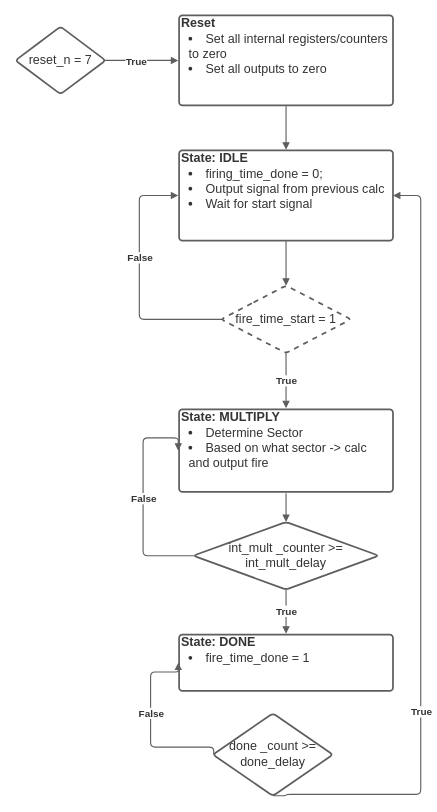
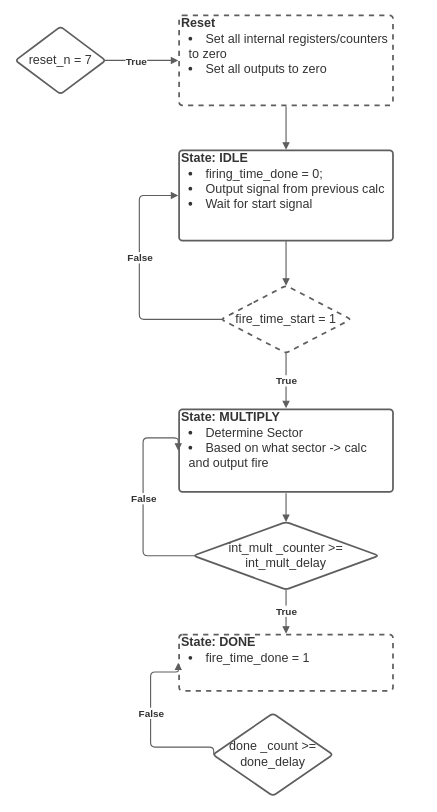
  <mxCell id="0" />
  <mxCell id="1" parent="0" />
  <mxCell id="2" value="&lt;div style=&quot;display: flex ; justify-content: flex-start ; text-align: left ; align-items: baseline ; font-size: 0 ; line-height: 1.25 ; margin-top: -2px&quot;&gt;&lt;span&gt;&lt;span style=&quot;font-size: 16.7px ; color: #333333 ; font-weight: bold&quot;&gt;State: IDLE&lt;/span&gt;&lt;/span&gt;&lt;/div&gt;&lt;ul style=&quot;margin: 0px ; padding-left: 10px ; list-style-position: inside ; list-style-type: disc&quot;&gt;&lt;li style=&quot;text-align: left ; color: #333333 ; font-size: 16.7px&quot;&gt;&lt;span style=&quot;margin-left: 0px ; margin-top: -2px&quot;&gt;&lt;span style=&quot;font-size: 16.7px ; color: #333333&quot;&gt;&lt;span style=&quot;font-size: 16.7px ; color: #333333&quot;&gt;firing_time_done = 0;&amp;nbsp;&lt;/span&gt;&lt;/span&gt;&lt;/span&gt;&lt;/li&gt;&lt;li style=&quot;text-align: left ; color: #333333 ; font-size: 16.7px&quot;&gt;&lt;span style=&quot;margin-left: 0px ; margin-top: -2px&quot;&gt;&lt;span style=&quot;font-size: 16.7px ; color: #333333&quot;&gt;Output signal from previous calc&lt;/span&gt;&lt;/span&gt;&lt;/li&gt;&lt;li style=&quot;text-align: left ; color: #333333 ; font-size: 16.7px&quot;&gt;&lt;span style=&quot;margin-left: 0px ; margin-top: -2px&quot;&gt;&lt;span style=&quot;font-size: 16.7px ; color: #333333&quot;&gt;Wait for start signal&lt;/span&gt;&lt;/span&gt;&lt;/li&gt;&lt;/ul&gt;" style="html=1;overflow=block;blockSpacing=1;whiteSpace=wrap;;whiteSpace=wrap;fontSize=13;spacing=3.8;verticalAlign=top;strokeColor=#5e5e5e;strokeOpacity=100;rounded=1;absoluteArcSize=1;arcSize=9;strokeWidth=2.3;" parent="1" vertex="1"><mxGeometry x="238" y="200" width="285" height="120" as="geometry" /></mxCell>
  <mxCell id="3" value="fire_time_start = 1 " style="html=1;overflow=block;blockSpacing=1;whiteSpace=wrap;rhombus;whiteSpace=wrap;fontSize=16.7;fontColor=#333333;spacing=3.8;strokeColor=#5e5e5e;strokeOpacity=100;rounded=1;absoluteArcSize=1;arcSize=9;strokeWidth=2.3;dashed=1;" parent="1" vertex="1"><mxGeometry x="294" y="380" width="173" height="90" as="geometry" /></mxCell>
  <mxCell id="4" value="" style="html=1;jettySize=18;whiteSpace=wrap;overflow=block;blockSpacing=1;fontSize=13;strokeColor=#5E5E5E;strokeWidth=1.5;rounded=1;arcSize=12;edgeStyle=orthogonalEdgeStyle;startArrow=none;;endArrow=block;endFill=1;;exitX=0.5;exitY=1.009;exitPerimeter=0;entryX=0.5;entryY=-0.009;entryPerimeter=0;" parent="1" source="16" target="2" edge="1"><mxGeometry width="100" height="100" relative="1" as="geometry"><Array as="points" /></mxGeometry></mxCell>
  <mxCell id="5" value="" style="html=1;jettySize=18;whiteSpace=wrap;overflow=block;blockSpacing=1;fontSize=13;strokeColor=#5E5E5E;strokeWidth=1.5;rounded=1;arcSize=12;edgeStyle=orthogonalEdgeStyle;startArrow=none;;endArrow=block;endFill=1;;exitX=0.5;exitY=1.009;exitPerimeter=0;entryX=0.5;entryY=0.002;entryPerimeter=0;" parent="1" source="2" target="3" edge="1"><mxGeometry width="100" height="100" relative="1" as="geometry"><Array as="points" /></mxGeometry></mxCell>
  <mxCell id="6" value="" style="html=1;jettySize=18;whiteSpace=wrap;overflow=block;blockSpacing=1;fontSize=13;strokeColor=#5E5E5E;strokeWidth=1.5;rounded=1;arcSize=12;edgeStyle=orthogonalEdgeStyle;startArrow=none;;endArrow=block;endFill=1;;exitX=0.5;exitY=0.998;exitPerimeter=0;entryX=0.5;entryY=-0.015;entryPerimeter=0;" parent="1" source="3" target="10" edge="1"><mxGeometry width="100" height="100" relative="1" as="geometry"><Array as="points" /></mxGeometry></mxCell>
  <mxCell id="7" value="True" style="text;html=1;resizable=0;labelBackgroundColor=#ffffff;align=center;verticalAlign=middle;fontStyle=1;fontColor=#333333;;fontSize=13.3;" parent="6" vertex="1"><mxGeometry relative="1" as="geometry" /></mxCell>
  <mxCell id="8" value="" style="html=1;jettySize=18;whiteSpace=wrap;fontSize=13.3;fontColor=#333333;fontStyle=1;strokeColor=#5E5E5E;strokeWidth=1.5;rounded=1;arcSize=12;edgeStyle=orthogonalEdgeStyle;startArrow=none;;endArrow=block;endFill=1;;exitX=0.008;exitY=0.5;exitPerimeter=0;entryX=-0.004;entryY=0.5;entryPerimeter=0;" parent="1" source="3" target="2" edge="1"><mxGeometry width="100" height="100" relative="1" as="geometry"><Array as="points"><mxPoint x="185" y="425" /><mxPoint x="185" y="260" /></Array></mxGeometry></mxCell>
  <mxCell id="9" value="False" style="text;html=1;resizable=0;labelBackgroundColor=#ffffff;align=center;verticalAlign=middle;fontStyle=1;fontColor=#333333;;fontSize=13.3;" parent="8" vertex="1"><mxGeometry x="0.177" relative="1" as="geometry" /></mxCell>
  <mxCell id="10" value="&lt;div style=&quot;display: flex ; justify-content: flex-start ; text-align: left ; align-items: baseline ; font-size: 0 ; line-height: 1.25 ; margin-top: -2px&quot;&gt;&lt;span&gt;&lt;span style=&quot;font-size: 16.7px ; color: #333333 ; font-weight: bold&quot;&gt;State: MULTIPLY&amp;nbsp;&lt;/span&gt;&lt;span style=&quot;font-size: 16.7px ; color: #333333&quot;&gt;&lt;br&gt;&lt;/span&gt;&lt;/span&gt;&lt;/div&gt;&lt;ul style=&quot;margin: 0px ; padding-left: 10px ; list-style-position: inside ; list-style-type: disc&quot;&gt;&lt;li style=&quot;text-align: left ; color: #333333 ; font-size: 16.7px&quot;&gt;Determine Sector&lt;/li&gt;&lt;li style=&quot;text-align: left ; color: #333333 ; font-size: 16.7px&quot;&gt;Based on what sector -&amp;gt; calc and output fire&lt;/li&gt;&lt;/ul&gt;" style="html=1;overflow=block;blockSpacing=1;whiteSpace=wrap;;whiteSpace=wrap;fontSize=13;spacing=3.8;verticalAlign=top;strokeColor=#5e5e5e;strokeOpacity=100;rounded=1;absoluteArcSize=1;arcSize=9;strokeWidth=2.3;" parent="1" vertex="1"><mxGeometry x="238" y="545" width="285" height="110" as="geometry" /></mxCell>
  <mxCell id="11" value="int_mult _counter &amp;gt;= int_mult_delay" style="html=1;overflow=block;blockSpacing=1;whiteSpace=wrap;rhombus;whiteSpace=wrap;fontSize=16.7;fontColor=#333333;spacing=3.8;strokeColor=#5e5e5e;strokeOpacity=100;rounded=1;absoluteArcSize=1;arcSize=9;strokeWidth=2.3;" parent="1" vertex="1"><mxGeometry x="257" y="695" width="247" height="90" as="geometry" /></mxCell>
  <mxCell id="12" value="" style="html=1;jettySize=18;whiteSpace=wrap;fontSize=13;strokeColor=#5E5E5E;strokeWidth=1.5;rounded=1;arcSize=12;edgeStyle=orthogonalEdgeStyle;startArrow=none;;endArrow=block;endFill=1;;exitX=0.5;exitY=1.015;exitPerimeter=0;entryX=0.5;entryY=0.001;entryPerimeter=0;" parent="1" source="10" target="11" edge="1"><mxGeometry width="100" height="100" relative="1" as="geometry"><Array as="points" /></mxGeometry></mxCell>
  <mxCell id="13" value="" style="html=1;jettySize=18;whiteSpace=wrap;fontSize=13.3;fontColor=#333333;fontStyle=1;strokeColor=#5E5E5E;strokeWidth=1.5;rounded=1;arcSize=12;edgeStyle=orthogonalEdgeStyle;startArrow=none;;endArrow=block;endFill=1;;exitX=0.007;exitY=0.5;exitPerimeter=0;entryX=-0.004;entryY=0.5;entryPerimeter=0;" parent="1" source="11" target="10" edge="1"><mxGeometry width="100" height="100" relative="1" as="geometry"><Array as="points"><mxPoint x="190" y="740" /><mxPoint x="190" y="583" /></Array></mxGeometry></mxCell>
  <mxCell id="14" value="False" style="text;html=1;resizable=0;labelBackgroundColor=#ffffff;align=center;verticalAlign=middle;fontStyle=1;fontColor=#333333;;fontSize=13.3;" parent="13" vertex="1"><mxGeometry relative="1" as="geometry" /></mxCell>
- <mxCell id="15" value="&lt;div style=&quot;display: flex ; justify-content: flex-start ; text-align: left ; align-items: baseline ; font-size: 0 ; line-height: 1.25 ; margin-top: -2px&quot;&gt;&lt;span&gt;&lt;span style=&quot;font-size: 16.7px ; color: #333333 ; font-weight: bold&quot;&gt;State: DONE&lt;/span&gt;&lt;span style=&quot;font-size: 16.7px ; color: #333333&quot;&gt;&lt;br&gt;&lt;/span&gt;&lt;/span&gt;&lt;/div&gt;&lt;ul style=&quot;margin: 0px ; padding-left: 10px ; list-style-position: inside ; list-style-type: disc&quot;&gt;&lt;li style=&quot;text-align: left ; color: #333333 ; font-size: 16.7px&quot;&gt;&lt;span style=&quot;margin-left: 0px ; margin-top: -2px&quot;&gt;&lt;span style=&quot;font-size: 16.7px ; color: #333333&quot;&gt;&lt;span style=&quot;font-size: 16.7px ; color: #333333&quot;&gt;fire_time_done = 1&lt;/span&gt;&lt;/span&gt;&lt;/span&gt;&lt;/li&gt;&lt;/ul&gt;" style="html=1;overflow=block;blockSpacing=1;whiteSpace=wrap;;whiteSpace=wrap;fontSize=13;spacing=3.8;verticalAlign=top;strokeColor=#5e5e5e;strokeOpacity=100;rounded=1;absoluteArcSize=1;arcSize=9;strokeWidth=2.3;" parent="1" vertex="1"><mxGeometry x="238" y="845" width="285" height="75" as="geometry" /></mxCell>
- <mxCell id="16" value="&lt;div style=&quot;display: flex; justify-content: flex-start; text-align: left; align-items: baseline; font-size: 0; line-height: 1.25;margin-top: -2px;&quot;&gt;&lt;span&gt;&lt;span style=&quot;font-size:16.7px;color:#333333;font-weight: bold;&quot;&gt;Reset&lt;/span&gt;&lt;span style=&quot;font-size:16.7px;color:#333333;&quot;&gt;&#10;&lt;/span&gt;&lt;/span&gt;&lt;/div&gt;&lt;ul style=&quot;margin: 0px; padding-left: 10px;list-style-position: inside; list-style-type:disc&quot;&gt;&lt;li style=&quot;text-align:left;color:#333333;font-size:16.7px;&quot;&gt;&lt;span style=&quot;margin-left: 0px;margin-top: -2px;&quot;&gt;&lt;span style=&quot;font-size:16.7px;color:#333333;&quot;&gt;&lt;span style=&quot;font-size:16.7px;color:#333333;&quot;&gt;Set all internal registers/counters to zero&lt;/span&gt;&lt;/span&gt;&lt;/span&gt;&lt;/li&gt;&lt;li style=&quot;text-align:left;color:#333333;font-size:16.7px;&quot;&gt;&lt;span style=&quot;margin-left: 0px;margin-top: -2px;&quot;&gt;&lt;span style=&quot;font-size:16.7px;color:#333333;&quot;&gt;Set all outputs to zero&lt;/span&gt;&lt;/span&gt;&lt;/li&gt;&lt;/ul&gt;" style="html=1;overflow=block;blockSpacing=1;whiteSpace=wrap;;whiteSpace=wrap;fontSize=13;spacing=3.8;verticalAlign=top;strokeColor=#5e5e5e;strokeOpacity=100;rounded=1;absoluteArcSize=1;arcSize=9;strokeWidth=2.3;" parent="1" vertex="1"><mxGeometry x="238" y="20" width="285" height="120" as="geometry" /></mxCell>
+ <mxCell id="15" value="&lt;div style=&quot;display: flex ; justify-content: flex-start ; text-align: left ; align-items: baseline ; font-size: 0 ; line-height: 1.25 ; margin-top: -2px&quot;&gt;&lt;span&gt;&lt;span style=&quot;font-size: 16.7px ; color: #333333 ; font-weight: bold&quot;&gt;State: DONE&lt;/span&gt;&lt;span style=&quot;font-size: 16.7px ; color: #333333&quot;&gt;&lt;br&gt;&lt;/span&gt;&lt;/span&gt;&lt;/div&gt;&lt;ul style=&quot;margin: 0px ; padding-left: 10px ; list-style-position: inside ; list-style-type: disc&quot;&gt;&lt;li style=&quot;text-align: left ; color: #333333 ; font-size: 16.7px&quot;&gt;&lt;span style=&quot;margin-left: 0px ; margin-top: -2px&quot;&gt;&lt;span style=&quot;font-size: 16.7px ; color: #333333&quot;&gt;&lt;span style=&quot;font-size: 16.7px ; color: #333333&quot;&gt;fire_time_done = 1&lt;/span&gt;&lt;/span&gt;&lt;/span&gt;&lt;/li&gt;&lt;/ul&gt;" style="html=1;overflow=block;blockSpacing=1;whiteSpace=wrap;whiteSpace=wrap;fontSize=13;spacing=3.8;verticalAlign=top;strokeColor=#5e5e5e;strokeOpacity=100;rounded=1;absoluteArcSize=1;arcSize=9;strokeWidth=2.3;dashed=1;" parent="1" vertex="1"><mxGeometry x="238" y="845" width="285" height="75" as="geometry" /></mxCell>
+ <mxCell id="16" value="&lt;div style=&quot;display: flex; justify-content: flex-start; text-align: left; align-items: baseline; font-size: 0; line-height: 1.25;margin-top: -2px;&quot;&gt;&lt;span&gt;&lt;span style=&quot;font-size:16.7px;color:#333333;font-weight: bold;&quot;&gt;Reset&lt;/span&gt;&lt;span style=&quot;font-size:16.7px;color:#333333;&quot;&gt;&#10;&lt;/span&gt;&lt;/span&gt;&lt;/div&gt;&lt;ul style=&quot;margin: 0px; padding-left: 10px;list-style-position: inside; list-style-type:disc&quot;&gt;&lt;li style=&quot;text-align:left;color:#333333;font-size:16.7px;&quot;&gt;&lt;span style=&quot;margin-left: 0px;margin-top: -2px;&quot;&gt;&lt;span style=&quot;font-size:16.7px;color:#333333;&quot;&gt;&lt;span style=&quot;font-size:16.7px;color:#333333;&quot;&gt;Set all internal registers/counters to zero&lt;/span&gt;&lt;/span&gt;&lt;/span&gt;&lt;/li&gt;&lt;li style=&quot;text-align:left;color:#333333;font-size:16.7px;&quot;&gt;&lt;span style=&quot;margin-left: 0px;margin-top: -2px;&quot;&gt;&lt;span style=&quot;font-size:16.7px;color:#333333;&quot;&gt;Set all outputs to zero&lt;/span&gt;&lt;/span&gt;&lt;/li&gt;&lt;/ul&gt;" style="html=1;overflow=block;blockSpacing=1;whiteSpace=wrap;whiteSpace=wrap;fontSize=13;spacing=3.8;verticalAlign=top;strokeColor=#5e5e5e;strokeOpacity=100;rounded=1;absoluteArcSize=1;arcSize=9;strokeWidth=2.3;dashed=1;" parent="1" vertex="1"><mxGeometry x="238" y="20" width="285" height="120" as="geometry" /></mxCell>
  <mxCell id="17" value="reset_n = 7" style="html=1;overflow=block;blockSpacing=1;whiteSpace=wrap;rhombus;whiteSpace=wrap;fontSize=16.7;fontColor=#333333;spacing=3.8;strokeColor=#5e5e5e;strokeOpacity=100;rounded=1;absoluteArcSize=1;arcSize=9;strokeWidth=2.3;" parent="1" vertex="1"><mxGeometry x="20" y="35" width="120" height="90" as="geometry" /></mxCell>
  <mxCell id="18" value="" style="html=1;jettySize=18;whiteSpace=wrap;fontSize=13.3;fontColor=#333333;fontStyle=1;strokeColor=#5E5E5E;strokeWidth=1.5;rounded=1;arcSize=12;edgeStyle=orthogonalEdgeStyle;startArrow=none;;endArrow=block;endFill=1;;exitX=0.991;exitY=0.5;exitPerimeter=0;entryX=-0.004;entryY=0.5;entryPerimeter=0;" parent="1" source="17" target="16" edge="1"><mxGeometry width="100" height="100" relative="1" as="geometry"><Array as="points" /></mxGeometry></mxCell>
  <mxCell id="19" value="True" style="text;html=1;resizable=0;labelBackgroundColor=#ffffff;align=center;verticalAlign=middle;fontStyle=1;fontColor=#333333;;fontSize=13.3;" parent="18" vertex="1"><mxGeometry x="-0.144" relative="1" as="geometry" /></mxCell>
  <mxCell id="20" value="" style="html=1;jettySize=18;whiteSpace=wrap;fontSize=13.3;fontColor=#333333;fontStyle=1;strokeColor=#5E5E5E;strokeWidth=1.5;rounded=1;arcSize=12;edgeStyle=orthogonalEdgeStyle;startArrow=none;;endArrow=block;endFill=1;;exitX=0.5;exitY=0.999;exitPerimeter=0;entryX=0.5;entryY=-0.015;entryPerimeter=0;" parent="1" source="11" target="15" edge="1"><mxGeometry width="100" height="100" relative="1" as="geometry"><Array as="points" /></mxGeometry></mxCell>
  <mxCell id="21" value="True" style="text;html=1;resizable=0;labelBackgroundColor=#ffffff;align=center;verticalAlign=middle;fontStyle=1;fontColor=#333333;;fontSize=13.3;" parent="20" vertex="1"><mxGeometry relative="1" as="geometry" /></mxCell>
  <mxCell id="22" value="done _count &amp;gt;= done_delay" style="html=1;overflow=block;blockSpacing=1;whiteSpace=wrap;rhombus;whiteSpace=wrap;fontSize=16.7;fontColor=#333333;spacing=3.8;strokeColor=#5e5e5e;strokeOpacity=100;rounded=1;absoluteArcSize=1;arcSize=9;strokeWidth=2.3;" parent="1" vertex="1"><mxGeometry x="283" y="950" width="160" height="110" as="geometry" /></mxCell>
  <mxCell id="23" value="" style="html=1;jettySize=18;whiteSpace=wrap;fontSize=13.3;fontColor=#333333;fontStyle=1;strokeColor=#5E5E5E;strokeWidth=1.5;rounded=1;arcSize=12;edgeStyle=orthogonalEdgeStyle;startArrow=none;;endArrow=block;endFill=1;;exitX=0.007;exitY=0.5;exitPerimeter=0;entryX=-0.004;entryY=0.5;entryPerimeter=0;" parent="1" source="22" target="15" edge="1"><mxGeometry width="100" height="100" relative="1" as="geometry"><Array as="points"><mxPoint x="200" y="995" /><mxPoint x="200" y="895" /><mxPoint x="237" y="895" /></Array></mxGeometry></mxCell>
  <mxCell id="24" value="False" style="text;html=1;resizable=0;labelBackgroundColor=#ffffff;align=center;verticalAlign=middle;fontStyle=1;fontColor=#333333;;fontSize=13.3;" parent="23" vertex="1"><mxGeometry relative="1" as="geometry"><mxPoint y="-18" as="offset" /></mxGeometry></mxCell>
- <mxCell id="25" value="" style="html=1;jettySize=18;whiteSpace=wrap;fontSize=13.3;fontColor=#333333;fontStyle=1;strokeColor=#5E5E5E;strokeWidth=1.5;rounded=1;arcSize=12;edgeStyle=orthogonalEdgeStyle;startArrow=none;;endArrow=block;endFill=1;;exitX=0.5;exitY=0.999;exitPerimeter=0;entryX=1;entryY=0.5;entryDx=0;entryDy=0;" parent="1" source="22" target="2" edge="1"><mxGeometry width="100" height="100" relative="1" as="geometry"><Array as="points"><mxPoint x="381" y="1058" /><mxPoint x="560" y="1058" /><mxPoint x="560" y="260" /></Array><mxPoint x="540" y="755" as="targetPoint" /></mxGeometry></mxCell>
- <mxCell id="26" value="True" style="text;html=1;resizable=0;labelBackgroundColor=#ffffff;align=center;verticalAlign=middle;fontStyle=1;fontColor=#333333;;fontSize=13.3;" parent="25" vertex="1"><mxGeometry x="-0.403" relative="1" as="geometry" /></mxCell>
